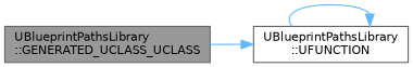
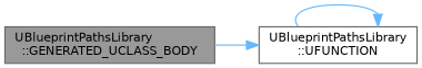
  digraph {
    rankdir=LR
    node [fontname=Helvetica fontsize=10 shape=box style=filled]
    edge [color=steelblue1 fontname=Helvetica fontsize=10 labelfontname=Helvetica labelfontsize=10 style=solid]
-   n1 [color=gray40 fillcolor=grey60 fontcolor=black height=0.2 label="UBlueprintPathsLibrary\l::GENERATED_UCLASS_UCLASS" width=0.4]
+   n1 [color=gray40 fillcolor=grey60 fontcolor=black height=0.2 label="UBlueprintPathsLibrary\l::GENERATED_UCLASS_BODY" width=0.4]
    n2 [color=grey40 fillcolor=white height=0.2 label="UBlueprintPathsLibrary\l::UFUNCTION" width=0.4]
    n1 -> n2
    n2 -> n2
  }
